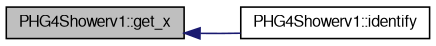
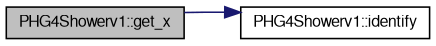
  digraph {
    rankdir=LR
    node [color=black fontname=FreeSans fontsize=10 shape=record]
    n1 [fillcolor=grey75 fontcolor=black height=0.2 label="PHG4Showerv1::get_x" style=filled width=0.4]
    n2 [height=0.2 label="PHG4Showerv1::identify" width=0.4]
-   n1 -> n2 [color=midnightblue dir=back fontname=FreeSans fontsize=10 labelfontname=FreeSans labelfontsize=10 style=solid]
+   n2 -> n1 [color=midnightblue dir=back fontname=FreeSans fontsize=10 labelfontname=FreeSans labelfontsize=10 style=solid]
  }
